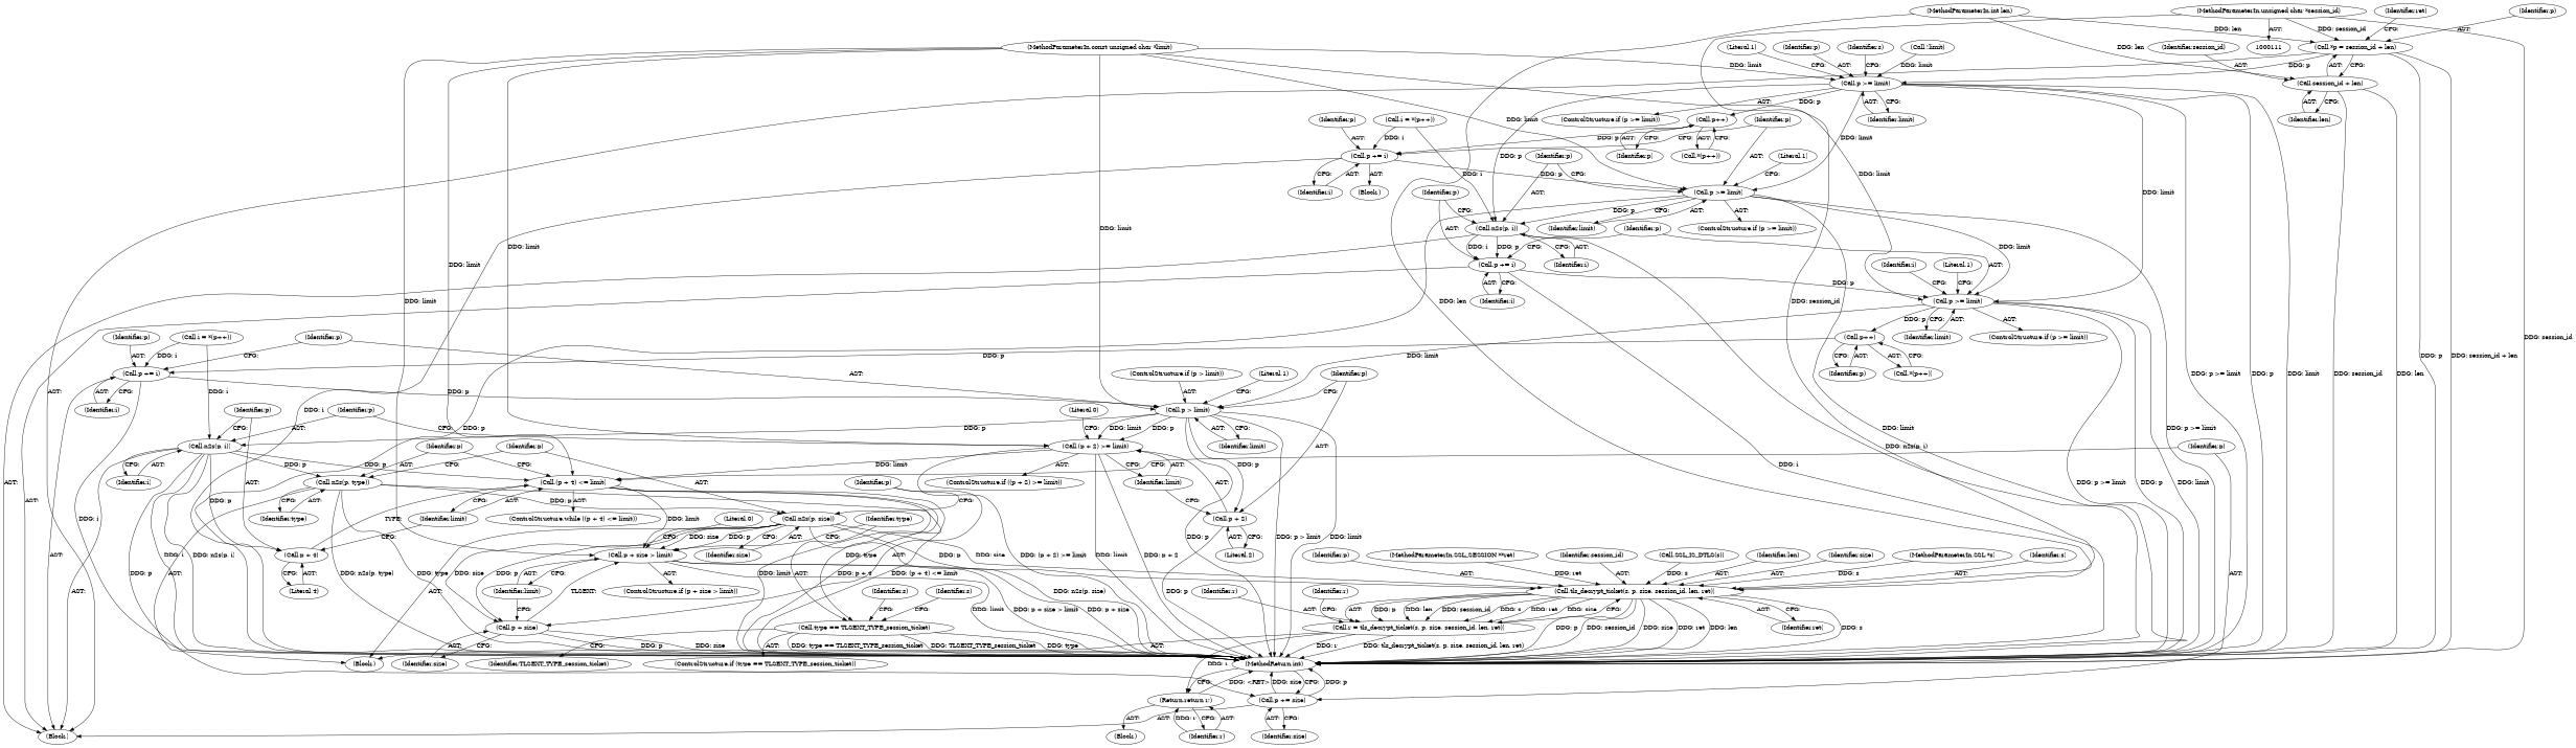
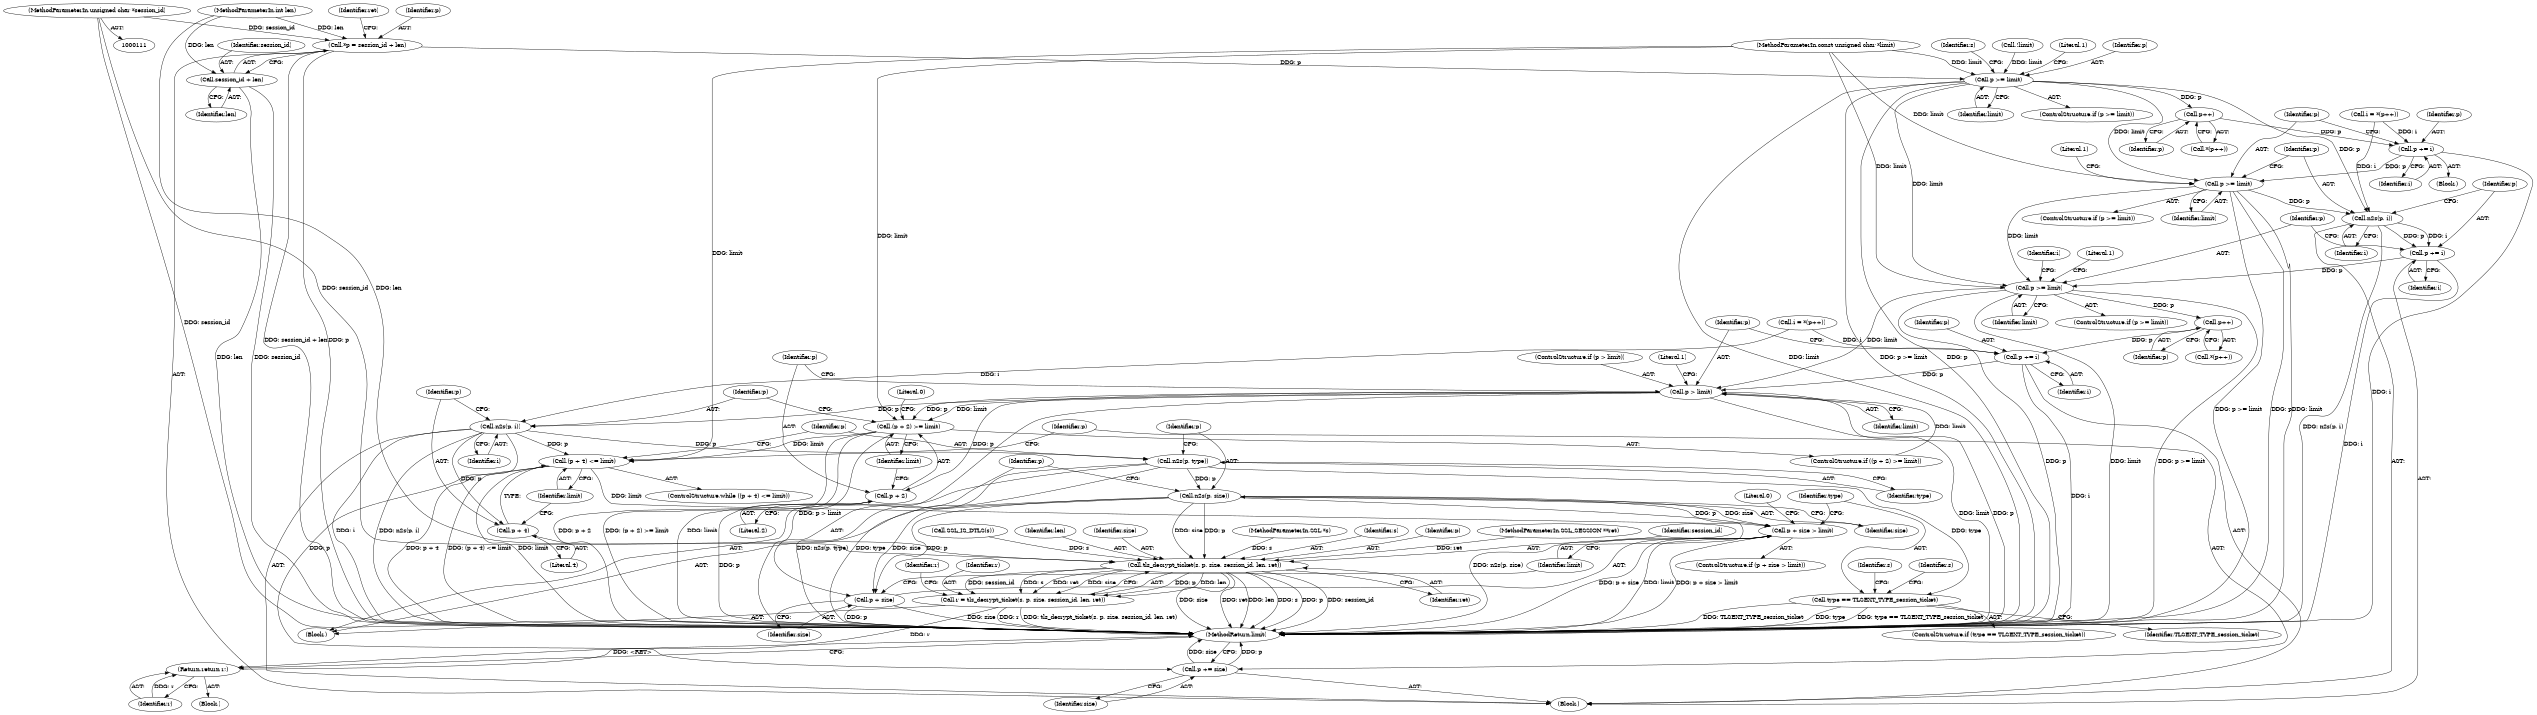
  digraph {
    n1 [label="(MethodParameterIn,unsigned char *session_id)"]
    n2 [label="(Call,*p = session_id + len)"]
    n3 [label="(Call,tls_decrypt_ticket(s, p, size, session_id, len, ret))"]
-   n4 [label="(MethodReturn,int)"]
+   n4 [label="(MethodReturn,limit)"]
    1000111
    n6 [label="(Call,session_id + len)"]
    n7 [label="(Call,p >= limit)"]
    n8 [label="(Block,)"]
    n9 [label="(Call,r = tls_decrypt_ticket(s, p, size, session_id, len, ret))"]
    n10 [label="(Identifier,ret)"]
    n11 [label="(Identifier,len)"]
    n12 [label="(Call,p += size)"]
    n13 [label="(Return,return r;)"]
    n14 [label="(Call,p++)"]
    n15 [label="(Call,p >= limit)"]
    n16 [label="(Call,n2s(p, i))"]
    n17 [label="(Call,p >= limit)"]
    n18 [label="(Identifier,limit)"]
    n19 [label="(ControlStructure,if (p >= limit))"]
    n20 [label="(Call,p += i)"]
    n21 [label="(Call,*(p++))"]
    n22 [label="(Identifier,p)"]
    n23 [label="(ControlStructure,if (p >= limit))"]
    n24 [label="(Identifier,limit)"]
    n25 [label="(Call,p += i)"]
    n26 [label="(Identifier,i)"]
    n27 [label="(Call,p++)"]
    n28 [label="(Call,p > limit)"]
    n29 [label="(Identifier,limit)"]
    n30 [label="(ControlStructure,if (p >= limit))"]
    n31 [label="(Block,)"]
    n32 [label="(Identifier,i)"]
    n33 [label="(Identifier,i)"]
    n34 [label="(Call,p += i)"]
    n35 [label="(Identifier,p)"]
    n36 [label="(Call,*(p++))"]
    n37 [label="(Call,(p + 2) >= limit)"]
    n38 [label="(Call,p + 2)"]
    n39 [label="(Call,n2s(p, i))"]
    n40 [label="(Identifier,limit)"]
    n41 [label="(Identifier,i)"]
    n42 [label="(Call,(p + 4) <= limit)"]
    n43 [label="(ControlStructure,if ((p + 2) >= limit))"]
    n44 [label="(Identifier,limit)"]
    n45 [label="(Literal,2)"]
    n46 [label="(Call,p + 4)"]
    n47 [label="(Call,n2s(p, type))"]
    n48 [label="(Identifier,i)"]
    n49 [label="(ControlStructure,if (p > limit))"]
    n50 [label="(Call,p + size > limit)"]
    n51 [label="(ControlStructure,while ((p + 4) <= limit))"]
    n52 [label="(Identifier,limit)"]
    n53 [label="(Identifier,limit)"]
    n54 [label="(ControlStructure,if (p + size > limit))"]
    n55 [label="(Call,p + size)"]
    n56 [label="(Literal,4)"]
    n57 [label="(Call,n2s(p, size))"]
    n58 [label="(Call,type == TLSEXT_TYPE_session_ticket)"]
    n59 [label="(Identifier,type)"]
    n60 [label="(Block,)"]
    n61 [label="(Identifier,size)"]
    n62 [label="(Identifier,size)"]
    n63 [label="(ControlStructure,if (type == TLSEXT_TYPE_session_ticket))"]
    n64 [label="(Identifier,TLSEXT_TYPE_session_ticket)"]
    n65 [label="(Identifier,size)"]
    n66 [label="(Identifier,r)"]
    n67 [label="(Block,)"]
    n68 [label="(Identifier,s)"]
    n69 [label="(Identifier,type)"]
    n70 [label="(MethodParameterIn,SSL *s)"]
    n71 [label="(Identifier,ret)"]
    n72 [label="(Identifier,s)"]
    n73 [label="(Identifier,i)"]
    n74 [label="(MethodParameterIn,const unsigned char *limit)"]
    n75 [label="(Identifier,p)"]
    n76 [label="(Identifier,p)"]
    n77 [label="(Identifier,p)"]
    n78 [label="(Call,i = *(p++))"]
    n79 [label="(Identifier,p)"]
    n80 [label="(Literal,1)"]
    n81 [label="(Identifier,s)"]
    n82 [label="(Identifier,p)"]
    n83 [label="(Call,!limit)"]
    n84 [label="(Identifier,r)"]
    n85 [label="(Literal,1)"]
    n86 [label="(Identifier,p)"]
    n87 [label="(Identifier,p)"]
    n88 [label="(MethodParameterIn,int len)"]
    n89 [label="(Literal,1)"]
    n90 [label="(Identifier,p)"]
    n91 [label="(MethodParameterIn,SSL_SESSION **ret)"]
    n92 [label="(Identifier,p)"]
    n93 [label="(Identifier,p)"]
    n94 [label="(Literal,0)"]
    n95 [label="(Literal,1)"]
    n96 [label="(Identifier,session_id)"]
    n97 [label="(Identifier,p)"]
    n98 [label="(Identifier,r)"]
    n99 [label="(Identifier,p)"]
    n100 [label="(Identifier,p)"]
    n101 [label="(Call,SSL_IS_DTLS(s))"]
    n102 [label="(Identifier,p)"]
    n103 [label="(Identifier,p)"]
    n104 [label="(Identifier,session_id)"]
    n105 [label="(Call,i = *(p++))"]
    n106 [label="(Identifier,p)"]
    n107 [label="(Identifier,p)"]
    n108 [label="(Literal,0)"]
    n109 [label="(Identifier,len)"]
    n110 [label="(Identifier,s)"]
    n111 [label="(Identifier,size)"]
    n1 -> n2 [label="DDG: session_id"]
    n1 -> n3 [label="DDG: session_id"]
    n1 -> n4 [label="DDG: session_id"]
    n1 -> 1000111 [label="AST: "]
    n2 -> n4 [label="DDG: session_id + len"]
    n2 -> n4 [label="DDG: p"]
    n2 -> n6 [label="CFG: "]
    n2 -> n7 [label="DDG: p"]
    n2 -> n8 [label="AST: "]
    n3 -> n4 [label="DDG: size"]
    n3 -> n4 [label="DDG: ret"]
    n3 -> n4 [label="DDG: len"]
    n3 -> n4 [label="DDG: s"]
    n3 -> n4 [label="DDG: p"]
    n3 -> n4 [label="DDG: session_id"]
    n3 -> n9 [label="AST: "]
    n3 -> n9 [label="DDG: p"]
    n3 -> n9 [label="DDG: len"]
    n3 -> n9 [label="DDG: session_id"]
    n3 -> n9 [label="DDG: s"]
    n3 -> n9 [label="DDG: ret"]
    n3 -> n9 [label="DDG: size"]
    n3 -> n10 [label="CFG: "]
    n4 -> n12 [label="CFG: "]
    n4 -> n13 [label="CFG: "]
    n6 -> n2 [label="AST: "]
    n6 -> n4 [label="DDG: len"]
    n6 -> n4 [label="DDG: session_id"]
    n6 -> n11 [label="CFG: "]
    n7 -> n4 [label="DDG: limit"]
    n7 -> n4 [label="DDG: p >= limit"]
    n7 -> n4 [label="DDG: p"]
    n7 -> n14 [label="DDG: p"]
    n7 -> n15 [label="DDG: limit"]
    n7 -> n16 [label="DDG: p"]
    n7 -> n17 [label="DDG: limit"]
    n7 -> n18 [label="CFG: "]
    n7 -> n19 [label="AST: "]
    n9 -> n3 [label="CFG: "]
    n9 -> n4 [label="DDG: tls_decrypt_ticket(s, p, size, session_id, len, ret)"]
    n9 -> n4 [label="DDG: r"]
    n9 -> n13 [label="DDG: r"]
    n9 -> n60 [label="AST: "]
    n10 -> n3 [label="AST: "]
    n11 -> n6 [label="AST: "]
    n12 -> n4 [label="DDG: p"]
    n12 -> n4 [label="DDG: size"]
    n12 -> n8 [label="AST: "]
    n12 -> n61 [label="CFG: "]
    n13 -> n4 [label="DDG: <RET>"]
    n13 -> n66 [label="CFG: "]
    n13 -> n67 [label="AST: "]
    n14 -> n20 [label="DDG: p"]
    n14 -> n21 [label="AST: "]
    n14 -> n22 [label="CFG: "]
    n15 -> n4 [label="DDG: p >= limit"]
    n15 -> n4 [label="DDG: p"]
    n15 -> n4 [label="DDG: limit"]
    n15 -> n16 [label="DDG: p"]
    n15 -> n17 [label="DDG: limit"]
    n15 -> n23 [label="AST: "]
    n15 -> n24 [label="CFG: "]
    n16 -> n4 [label="DDG: n2s(p, i)"]
    n16 -> n8 [label="AST: "]
    n16 -> n25 [label="DDG: i"]
    n16 -> n25 [label="DDG: p"]
    n16 -> n26 [label="CFG: "]
    n17 -> n4 [label="DDG: p >= limit"]
    n17 -> n4 [label="DDG: p"]
    n17 -> n4 [label="DDG: limit"]
    n17 -> n27 [label="DDG: p"]
    n17 -> n28 [label="DDG: limit"]
    n17 -> n29 [label="CFG: "]
    n17 -> n30 [label="AST: "]
    n18 -> n7 [label="AST: "]
    n20 -> n4 [label="DDG: i"]
    n20 -> n15 [label="DDG: p"]
    n20 -> n31 [label="AST: "]
    n20 -> n32 [label="CFG: "]
    n21 -> n14 [label="CFG: "]
    n22 -> n14 [label="AST: "]
    n24 -> n15 [label="AST: "]
    n25 -> n4 [label="DDG: i"]
    n25 -> n8 [label="AST: "]
    n25 -> n17 [label="DDG: p"]
    n25 -> n33 [label="CFG: "]
    n26 -> n16 [label="AST: "]
    n27 -> n34 [label="DDG: p"]
    n27 -> n35 [label="CFG: "]
    n27 -> n36 [label="AST: "]
    n28 -> n4 [label="DDG: p"]
    n28 -> n4 [label="DDG: p > limit"]
    n28 -> n4 [label="DDG: limit"]
    n28 -> n37 [label="DDG: p"]
    n28 -> n37 [label="DDG: limit"]
    n28 -> n38 [label="DDG: p"]
    n28 -> n39 [label="DDG: p"]
    n28 -> n40 [label="CFG: "]
    n29 -> n17 [label="AST: "]
    n32 -> n20 [label="AST: "]
    n33 -> n25 [label="AST: "]
    n34 -> n4 [label="DDG: i"]
    n34 -> n8 [label="AST: "]
    n34 -> n28 [label="DDG: p"]
    n34 -> n41 [label="CFG: "]
    n35 -> n27 [label="AST: "]
    n36 -> n27 [label="CFG: "]
    n37 -> n4 [label="DDG: p + 2"]
    n37 -> n4 [label="DDG: (p + 2) >= limit"]
    n37 -> n4 [label="DDG: limit"]
    n37 -> n42 [label="DDG: limit"]
    n37 -> n43 [label="AST: "]
    n37 -> n44 [label="CFG: "]
    n38 -> n4 [label="DDG: p"]
    n38 -> n37 [label="AST: "]
    n38 -> n45 [label="CFG: "]
    n39 -> n4 [label="DDG: i"]
    n39 -> n4 [label="DDG: n2s(p, i)"]
    n39 -> n8 [label="AST: "]
    n39 -> n12 [label="DDG: p"]
    n39 -> n42 [label="DDG: p"]
    n39 -> n46 [label="DDG: p"]
    n39 -> n47 [label="DDG: p"]
    n39 -> n48 [label="CFG: "]
    n40 -> n28 [label="AST: "]
    n41 -> n34 [label="AST: "]
    n42 -> n4 [label="DDG: p + 4"]
    n42 -> n4 [label="DDG: (p + 4) <= limit"]
    n42 -> n4 [label="DDG: limit"]
    n42 -> n50 [label="DDG: limit"]
    n42 -> n51 [label="AST: "]
    n42 -> n52 [label="CFG: "]
    n44 -> n37 [label="AST: "]
    n44 -> n38 [label="CFG: "]
    n45 -> n38 [label="AST: "]
    n46 -> n42 [label="TYPE: "]
    n46 -> n56 [label="CFG: "]
    n47 -> n4 [label="DDG: n2s(p, type)"]
    n47 -> n4 [label="DDG: type"]
    n47 -> n57 [label="DDG: p"]
    n47 -> n58 [label="DDG: type"]
    n47 -> n59 [label="CFG: "]
    n47 -> n60 [label="AST: "]
    n48 -> n39 [label="AST: "]
    n49 -> n28 [label="AST: "]
    n50 -> n4 [label="DDG: limit"]
    n50 -> n4 [label="DDG: p + size > limit"]
    n50 -> n4 [label="DDG: p + size"]
    n50 -> n53 [label="CFG: "]
    n50 -> n54 [label="AST: "]
    n52 -> n42 [label="AST: "]
    n52 -> n46 [label="CFG: "]
    n53 -> n50 [label="AST: "]
    n53 -> n55 [label="CFG: "]
    n55 -> n4 [label="DDG: p"]
    n55 -> n4 [label="DDG: size"]
-   n55 -> n50 [label="TLSEXT: "]
+   n55 -> n50 [label="AST: "]
    n55 -> n65 [label="CFG: "]
    n56 -> n46 [label="AST: "]
    n57 -> n3 [label="DDG: p"]
    n57 -> n3 [label="DDG: size"]
    n57 -> n4 [label="DDG: n2s(p, size)"]
    n57 -> n50 [label="DDG: p"]
    n57 -> n50 [label="DDG: size"]
    n57 -> n55 [label="DDG: p"]
    n57 -> n55 [label="DDG: size"]
    n57 -> n60 [label="AST: "]
    n57 -> n62 [label="CFG: "]
    n58 -> n4 [label="DDG: type"]
    n58 -> n4 [label="DDG: type == TLSEXT_TYPE_session_ticket"]
    n58 -> n4 [label="DDG: TLSEXT_TYPE_session_ticket"]
    n58 -> n63 [label="AST: "]
    n58 -> n64 [label="CFG: "]
    n59 -> n47 [label="AST: "]
    n61 -> n12 [label="AST: "]
    n62 -> n57 [label="AST: "]
    n65 -> n55 [label="AST: "]
    n66 -> n13 [label="AST: "]
    n66 -> n13 [label="DDG: r"]
    n68 -> n58 [label="CFG: "]
    n69 -> n50 [label="CFG: "]
    n69 -> n58 [label="AST: "]
    n70 -> n3 [label="DDG: s"]
    n71 -> n2 [label="CFG: "]
    n72 -> n3 [label="AST: "]
    n73 -> n17 [label="CFG: "]
    n74 -> n7 [label="DDG: limit"]
    n74 -> n15 [label="DDG: limit"]
    n74 -> n17 [label="DDG: limit"]
-   n74 -> n28 [label="DDG: limit"]
+   n43 -> n28 [label="DDG: limit"]
    n74 -> n37 [label="DDG: limit"]
    n74 -> n42 [label="DDG: limit"]
-   n74 -> n50 [label="DDG: limit"]
    n75 -> n20 [label="AST: "]
    n76 -> n28 [label="CFG: "]
    n76 -> n38 [label="AST: "]
    n77 -> n12 [label="AST: "]
    n77 -> n42 [label="CFG: "]
    n78 -> n34 [label="DDG: i"]
    n78 -> n39 [label="DDG: i"]
    n79 -> n34 [label="AST: "]
    n80 -> n15 [label="CFG: "]
    n81 -> n7 [label="CFG: "]
    n82 -> n39 [label="CFG: "]
    n82 -> n46 [label="AST: "]
    n83 -> n7 [label="DDG: limit"]
    n84 -> n9 [label="AST: "]
    n85 -> n7 [label="CFG: "]
    n86 -> n16 [label="CFG: "]
    n86 -> n25 [label="AST: "]
    n87 -> n3 [label="AST: "]
    n88 -> n2 [label="DDG: len"]
    n88 -> n3 [label="DDG: len"]
    n88 -> n6 [label="DDG: len"]
    n89 -> n28 [label="CFG: "]
    n90 -> n2 [label="AST: "]
    n91 -> n3 [label="DDG: ret"]
    n92 -> n17 [label="AST: "]
    n92 -> n25 [label="CFG: "]
    n93 -> n7 [label="AST: "]
    n94 -> n50 [label="CFG: "]
    n95 -> n17 [label="CFG: "]
    n96 -> n3 [label="AST: "]
    n97 -> n15 [label="CFG: "]
    n97 -> n16 [label="AST: "]
    n98 -> n9 [label="CFG: "]
    n99 -> n42 [label="CFG: "]
    n99 -> n47 [label="AST: "]
    n100 -> n28 [label="AST: "]
    n100 -> n34 [label="CFG: "]
    n101 -> n3 [label="DDG: s"]
    n102 -> n37 [label="CFG: "]
    n102 -> n39 [label="AST: "]
    n103 -> n55 [label="AST: "]
    n103 -> n57 [label="CFG: "]
    n104 -> n6 [label="AST: "]
    n105 -> n16 [label="DDG: i"]
    n105 -> n20 [label="DDG: i"]
    n106 -> n15 [label="AST: "]
    n106 -> n20 [label="CFG: "]
    n107 -> n47 [label="CFG: "]
    n107 -> n57 [label="AST: "]
    n108 -> n37 [label="CFG: "]
    n109 -> n3 [label="AST: "]
    n110 -> n58 [label="CFG: "]
    n111 -> n3 [label="AST: "]
  }
